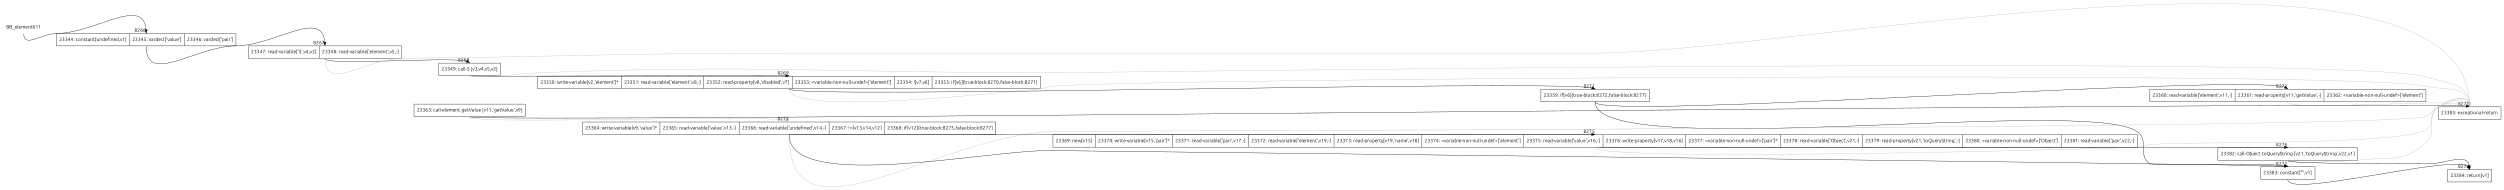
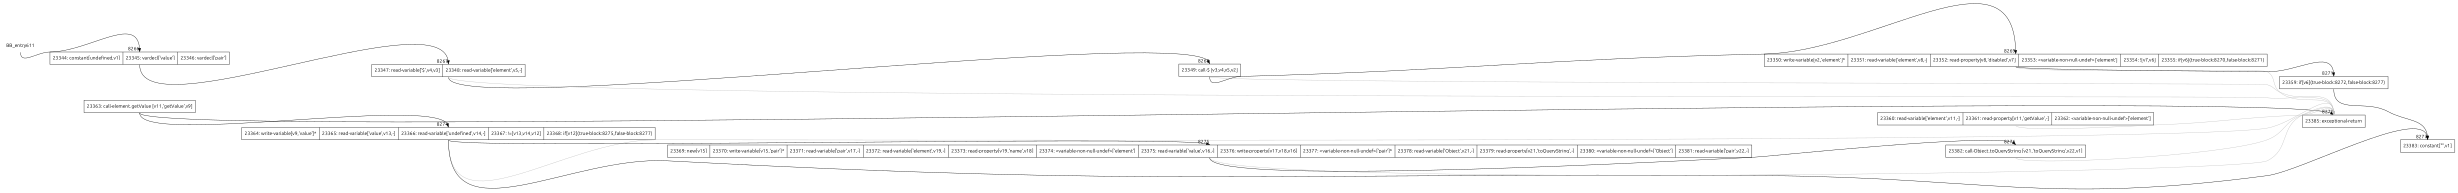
  digraph {
    fontname=Ubuntu
    rankdir=LR
    node [fontname=Ubuntu shape=record]
    edge [fontname=Ubuntu headport=n tailport=s]
-   BB_entry611 [shape=none label=BB_element611]
+   BB_entry611 [shape=none]
    n2 [label="{23344: constant[undefined,v1]|23345: vardecl['value']|23346: vardecl['pair']}"]
    n3 [label="{23347: read-variable['$',v4,v3]|23348: read-variable['element',v5,-]}"]
    n4 [label="{23349: call-$ [v3,v4,v5,v2]}"]
    n5 [label="{23385: exceptional-return}"]
    n6 [label="{23350: write-variable[v2,'element']*|23351: read-variable['element',v8,-]|23352: read-property[v8,'disabled',v7]|23353: \<variable-non-null-undef\>['element']|23354: ![v7,v6]|23355: if[v6](true-block:8270,false-block:8271)}"]
    n7 [label="{23359: if[v6](true-block:8272,false-block:8277)}"]
    n8 [label="{23360: read-variable['element',v11,-]|23361: read-property[v11,'getValue',-]|23362: \<variable-non-null-undef\>['element']}"]
    n9 [label="{23383: constant[\"\",v1]}"]
-   n10 [label="{23384: return[v1]}"]
    n11 [label="{23363: call-element.getValue [v11,'getValue',v9]}"]
    n12 [label="{23364: write-variable[v9,'value']*|23365: read-variable['value',v13,-]|23366: read-variable['undefined',v14,-]|23367: !=[v13,v14,v12]|23368: if[v12](true-block:8275,false-block:8277)}"]
    n13 [label="{23369: new[v15]|23370: write-variable[v15,'pair']*|23371: read-variable['pair',v17,-]|23372: read-variable['element',v19,-]|23373: read-property[v19,'name',v18]|23374: \<variable-non-null-undef\>['element']|23375: read-variable['value',v16,-]|23376: write-property[v17,v18,v16]|23377: \<variable-non-null-undef\>['pair']*|23378: read-variable['Object',v21,-]|23379: read-property[v21,'toQueryString',-]|23380: \<variable-non-null-undef\>['Object']|23381: read-variable['pair',v22,-]}"]
    n14 [label="{23382: call-Object.toQueryString [v21,'toQueryString',v22,v1]}"]
    BB_entry611 -> n2 [headlabel="    8266"]
    n2 -> n3 [headlabel="      8267"]
    n3 -> n4 [headlabel="      8268"]
    n3 -> n5 [color=gray headlabel="      8279"]
    n4 -> n5 [color=gray]
    n4 -> n6 [headlabel="      8269"]
    n6 -> n5 [color=gray]
    n6 -> n7 [headlabel="      8271"]
-   n7 -> n8 [headlabel="      8272"]
    n7 -> n9 [headlabel="      8277"]
    n8 -> n5 [color=gray]
-   n9 -> n10
    n11 -> n5 [color=black]
-   n11 -> n12 [headlabel="      8274" color=gray]
+   n11 -> n12 [headlabel="      8274"]
    n12 -> n5 [color=gray]
    n12 -> n9
    n12 -> n13 [headlabel="      8275"]
    n13 -> n5 [color=gray]
    n13 -> n14 [headlabel="      8276"]
    n14 -> n5 [color=gray]
-   n14 -> n10 [headlabel="      8278"]
  }
